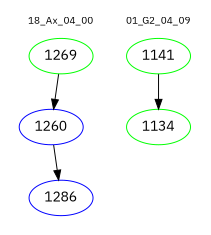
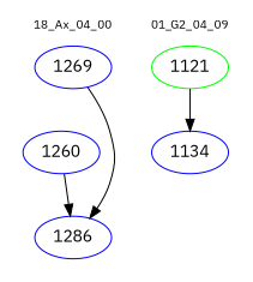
  digraph {
    fontname="IBM Plex Sans"
    node [color=blue fontname="IBM Plex Sans"]
    edge [color=black fontname="IBM Plex Sans"]
-   n1 [color=green label=1269]
+   n1 [label=1269]
    n2 [label=1260]
    n3 [label=1286]
-   n4 [color=green label=1141]
-   n5 [color=green label=1134]
+   n4 [color=green label=1121]
+   n5 [label=1134]
    subgraph cluster_1 {
      color=white
      fontsize=10
      label="18_Ax_04_00"
      n1
      n2
      n3
    }
    subgraph cluster_2 {
      color=white
      fontsize=10
      label="01_G2_04_09"
      n4
      n5
    }
-   n1 -> n2
+   n1 -> n3
    n2 -> n3
    n4 -> n5
  }
